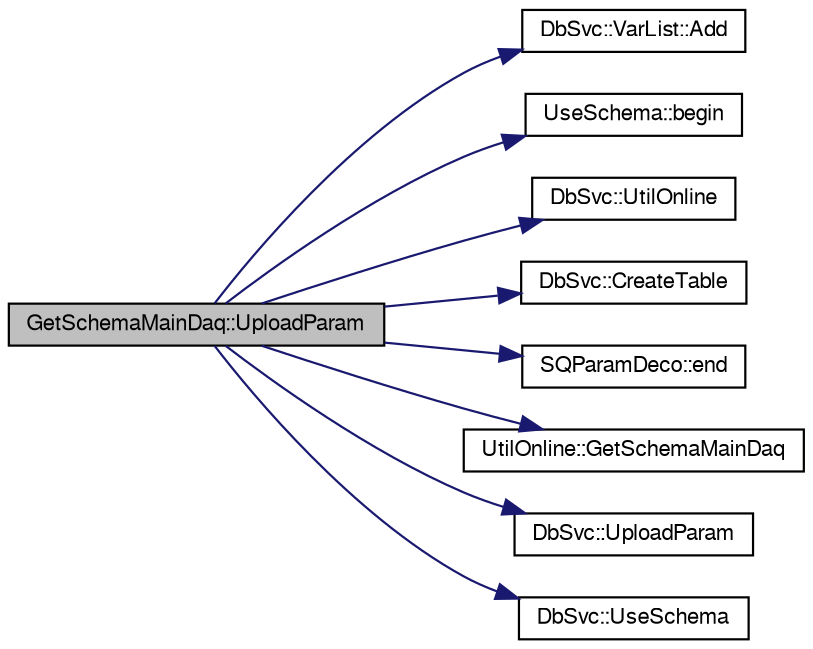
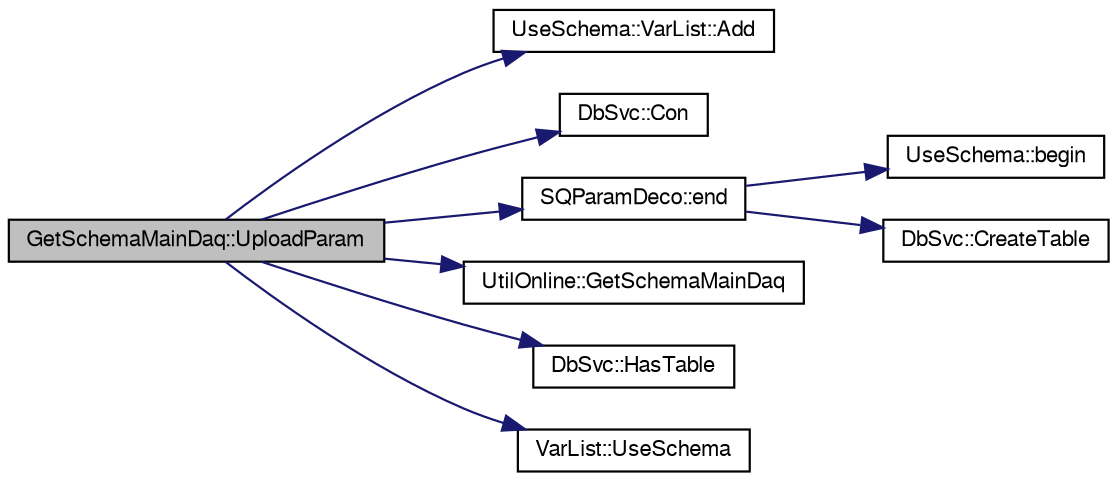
  digraph {
    rankdir=LR
    node [color=black fontname=FreeSans fontsize=10 shape=record]
    edge [color=midnightblue fontname=FreeSans fontsize=10 labelfontname=FreeSans labelfontsize=10 style=solid]
    n1 [fillcolor=grey75 fontcolor=black height=0.2 label="GetSchemaMainDaq::UploadParam" style=filled width=0.4]
-   n2 [height=0.2 label="DbSvc::VarList::Add" width=0.4]
+   n2 [height=0.2 label="UseSchema::VarList::Add" width=0.4]
    n3 [height=0.2 label="UseSchema::begin" width=0.4]
-   n4 [height=0.2 label="DbSvc::UtilOnline" width=0.4]
+   n4 [height=0.2 label="DbSvc::Con" width=0.4]
    n5 [height=0.2 label="DbSvc::CreateTable" width=0.4]
    n6 [height=0.2 label="SQParamDeco::end" width=0.4]
    n7 [height=0.2 label="UtilOnline::GetSchemaMainDaq" width=0.4]
-   n8 [height=0.2 label="DbSvc::UploadParam" width=0.4]
-   n9 [height=0.2 label="DbSvc::UseSchema" width=0.4]
+   n8 [height=0.2 label="DbSvc::HasTable" width=0.4]
+   n9 [height=0.2 label="VarList::UseSchema" width=0.4]
    n1 -> n2
-   n1 -> n3
+   n6 -> n3
    n1 -> n4
-   n1 -> n5
+   n6 -> n5
    n1 -> n6
    n1 -> n7
    n1 -> n8
    n1 -> n9
  }
